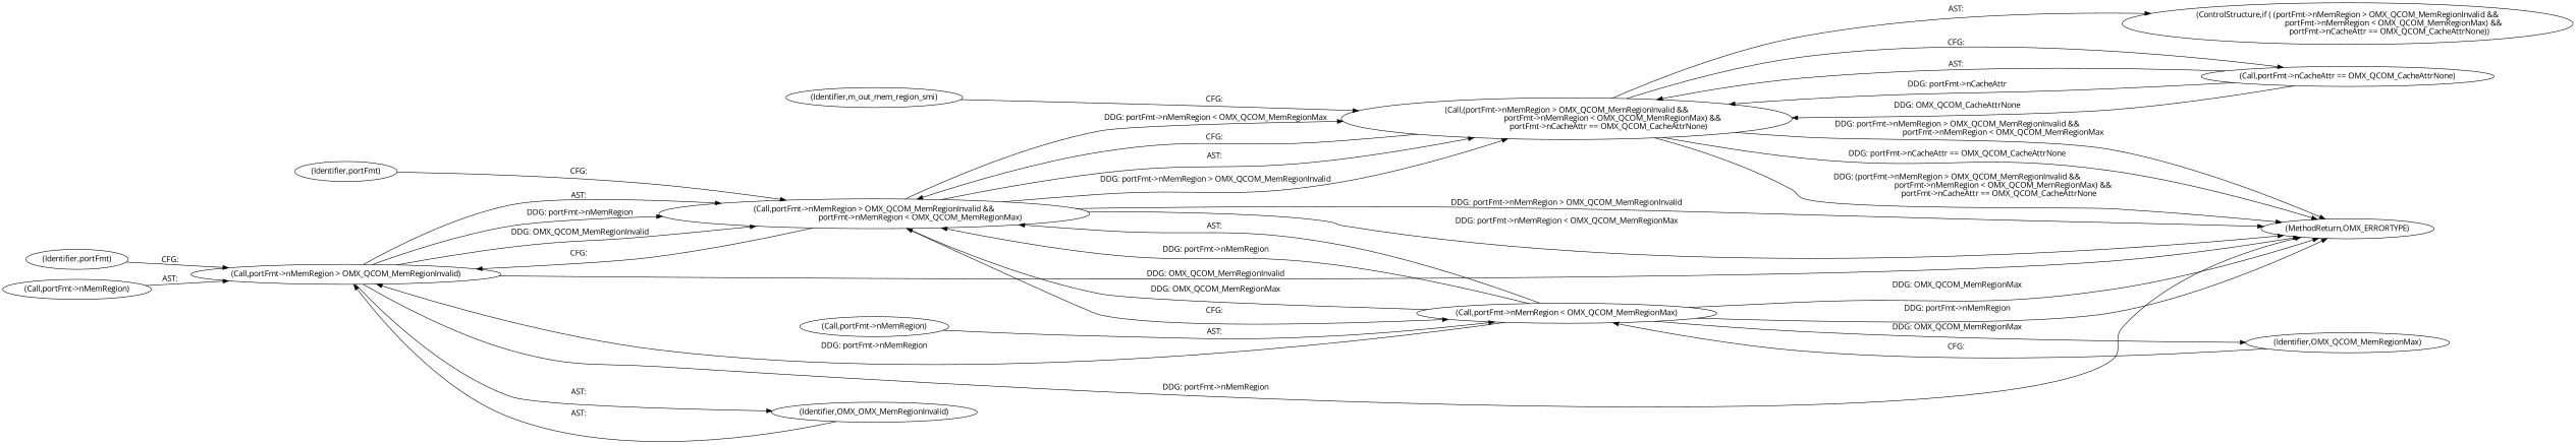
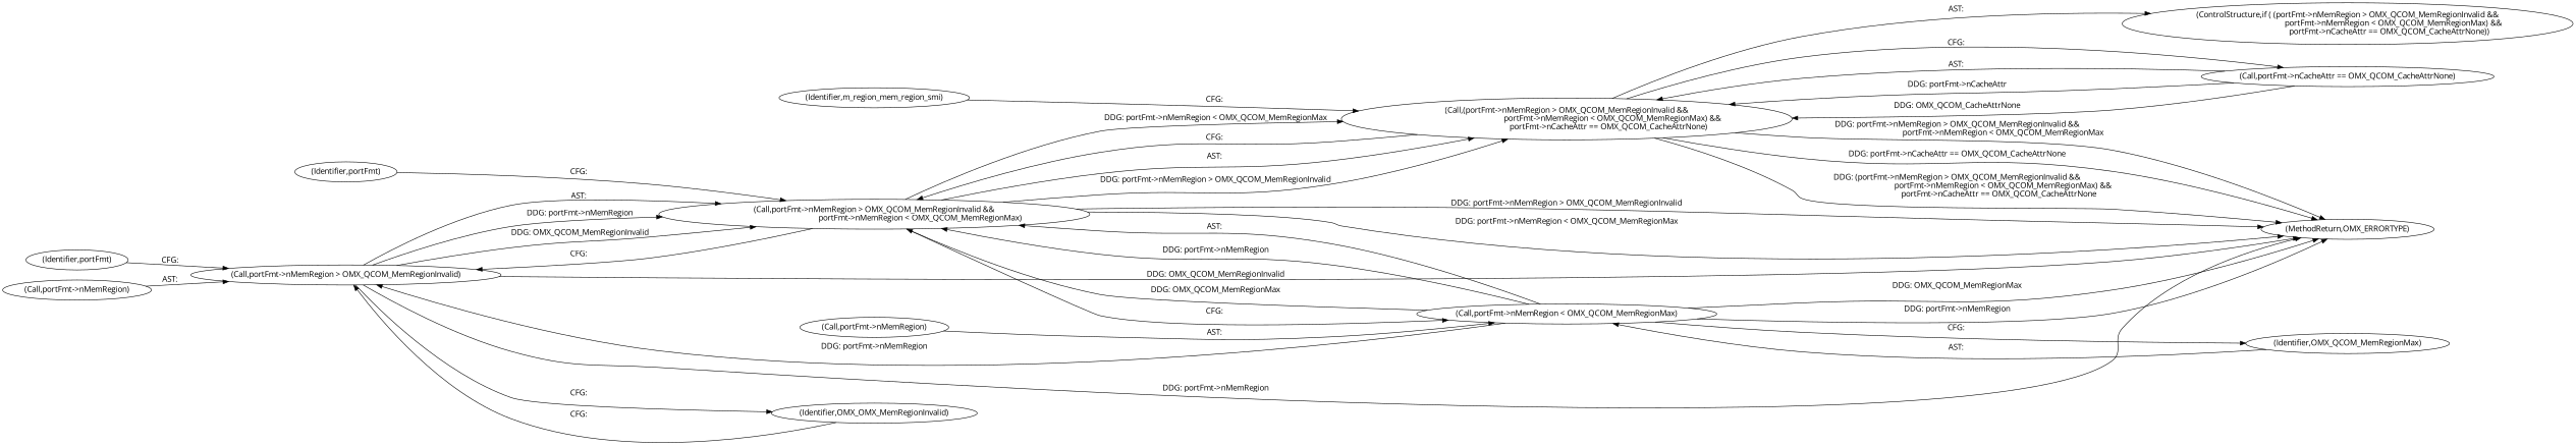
  digraph {
    fontname="Open Sans"
    rankdir=LR
    node [fontname="Open Sans"]
    edge [fontname="Open Sans"]
    n1 [label="(Call,portFmt->nMemRegion > OMX_QCOM_MemRegionInvalid)"]
    n2 [label="(Call,portFmt->nMemRegion > OMX_QCOM_MemRegionInvalid &&\n                                            portFmt->nMemRegion < OMX_QCOM_MemRegionMax)"]
    n3 [label="(MethodReturn,OMX_ERRORTYPE)"]
    n4 [label="(Identifier,OMX_OMX_MemRegionInvalid)"]
    n5 [label="(Call,portFmt->nMemRegion < OMX_QCOM_MemRegionMax)"]
    n6 [label="(Call,(portFmt->nMemRegion > OMX_QCOM_MemRegionInvalid &&\n                                            portFmt->nMemRegion < OMX_QCOM_MemRegionMax) &&\n                                        portFmt->nCacheAttr == OMX_QCOM_CacheAttrNone)"]
    n7 [label="(Identifier,OMX_QCOM_MemRegionMax)"]
    n8 [label="(ControlStructure,if ( (portFmt->nMemRegion > OMX_QCOM_MemRegionInvalid &&\n                                            portFmt->nMemRegion < OMX_QCOM_MemRegionMax) &&\n                                        portFmt->nCacheAttr == OMX_QCOM_CacheAttrNone))"]
    n9 [label="(Call,portFmt->nCacheAttr == OMX_QCOM_CacheAttrNone)"]
-   n10 [label="(Identifier,m_out_mem_region_smi)"]
+   n10 [label="(Identifier,m_region_mem_region_smi)"]
    n11 [label="(Identifier,portFmt)"]
    n12 [label="(Call,portFmt->nMemRegion)"]
    n13 [label="(Identifier,portFmt)"]
    n14 [label="(Call,portFmt->nMemRegion)"]
    n1 -> n2 [label="AST: "]
    n1 -> n2 [label="DDG: portFmt->nMemRegion"]
    n1 -> n2 [label="DDG: OMX_QCOM_MemRegionInvalid"]
    n1 -> n3 [label="DDG: OMX_QCOM_MemRegionInvalid"]
    n1 -> n3 [label="DDG: portFmt->nMemRegion"]
-   n1 -> n4 [label="AST: "]
+   n1 -> n4 [label="CFG: "]
    n2 -> n1 [label="CFG: "]
    n2 -> n3 [label="DDG: portFmt->nMemRegion > OMX_QCOM_MemRegionInvalid"]
    n2 -> n3 [label="DDG: portFmt->nMemRegion < OMX_QCOM_MemRegionMax"]
    n2 -> n5 [label="CFG: "]
    n2 -> n6 [label="AST: "]
    n2 -> n6 [label="DDG: portFmt->nMemRegion > OMX_QCOM_MemRegionInvalid"]
    n2 -> n6 [label="DDG: portFmt->nMemRegion < OMX_QCOM_MemRegionMax"]
-   n4 -> n1 [label="AST: "]
+   n4 -> n1 [label="CFG: "]
    n5 -> n1 [label="DDG: portFmt->nMemRegion"]
    n5 -> n2 [label="AST: "]
    n5 -> n2 [label="DDG: portFmt->nMemRegion"]
    n5 -> n2 [label="DDG: OMX_QCOM_MemRegionMax"]
    n5 -> n3 [label="DDG: OMX_QCOM_MemRegionMax"]
    n5 -> n3 [label="DDG: portFmt->nMemRegion"]
-   n5 -> n7 [label="DDG: OMX_QCOM_MemRegionMax"]
+   n5 -> n7 [label="CFG: "]
    n6 -> n2 [label="CFG: "]
    n6 -> n3 [label="DDG: portFmt->nCacheAttr == OMX_QCOM_CacheAttrNone"]
    n6 -> n3 [label="DDG: (portFmt->nMemRegion > OMX_QCOM_MemRegionInvalid &&\n                                            portFmt->nMemRegion < OMX_QCOM_MemRegionMax) &&\n                                        portFmt->nCacheAttr == OMX_QCOM_CacheAttrNone"]
    n6 -> n3 [label="DDG: portFmt->nMemRegion > OMX_QCOM_MemRegionInvalid &&\n                                            portFmt->nMemRegion < OMX_QCOM_MemRegionMax"]
    n6 -> n8 [label="AST: "]
    n6 -> n9 [label="CFG: "]
-   n7 -> n5 [label="CFG: "]
+   n7 -> n5 [label="AST: "]
    n9 -> n6 [label="AST: "]
    n9 -> n6 [label="DDG: portFmt->nCacheAttr"]
    n9 -> n6 [label="DDG: OMX_QCOM_CacheAttrNone"]
    n10 -> n6 [label="CFG: "]
    n11 -> n2 [label="CFG: "]
    n12 -> n5 [label="AST: "]
    n13 -> n1 [label="CFG: "]
    n14 -> n1 [label="AST: "]
  }
